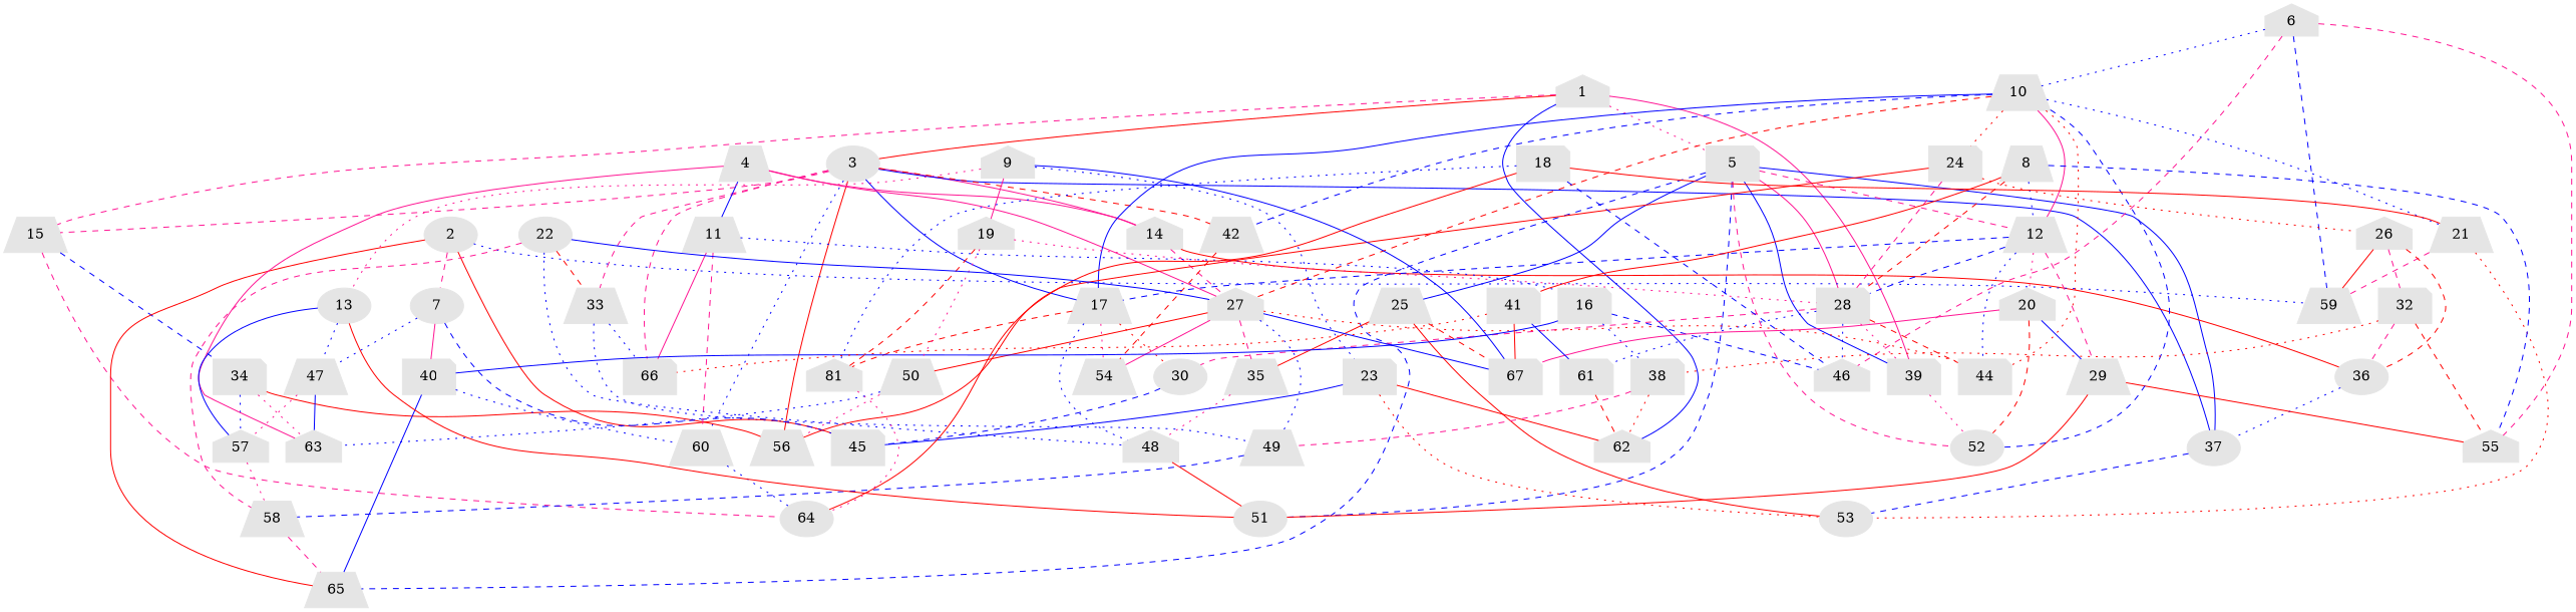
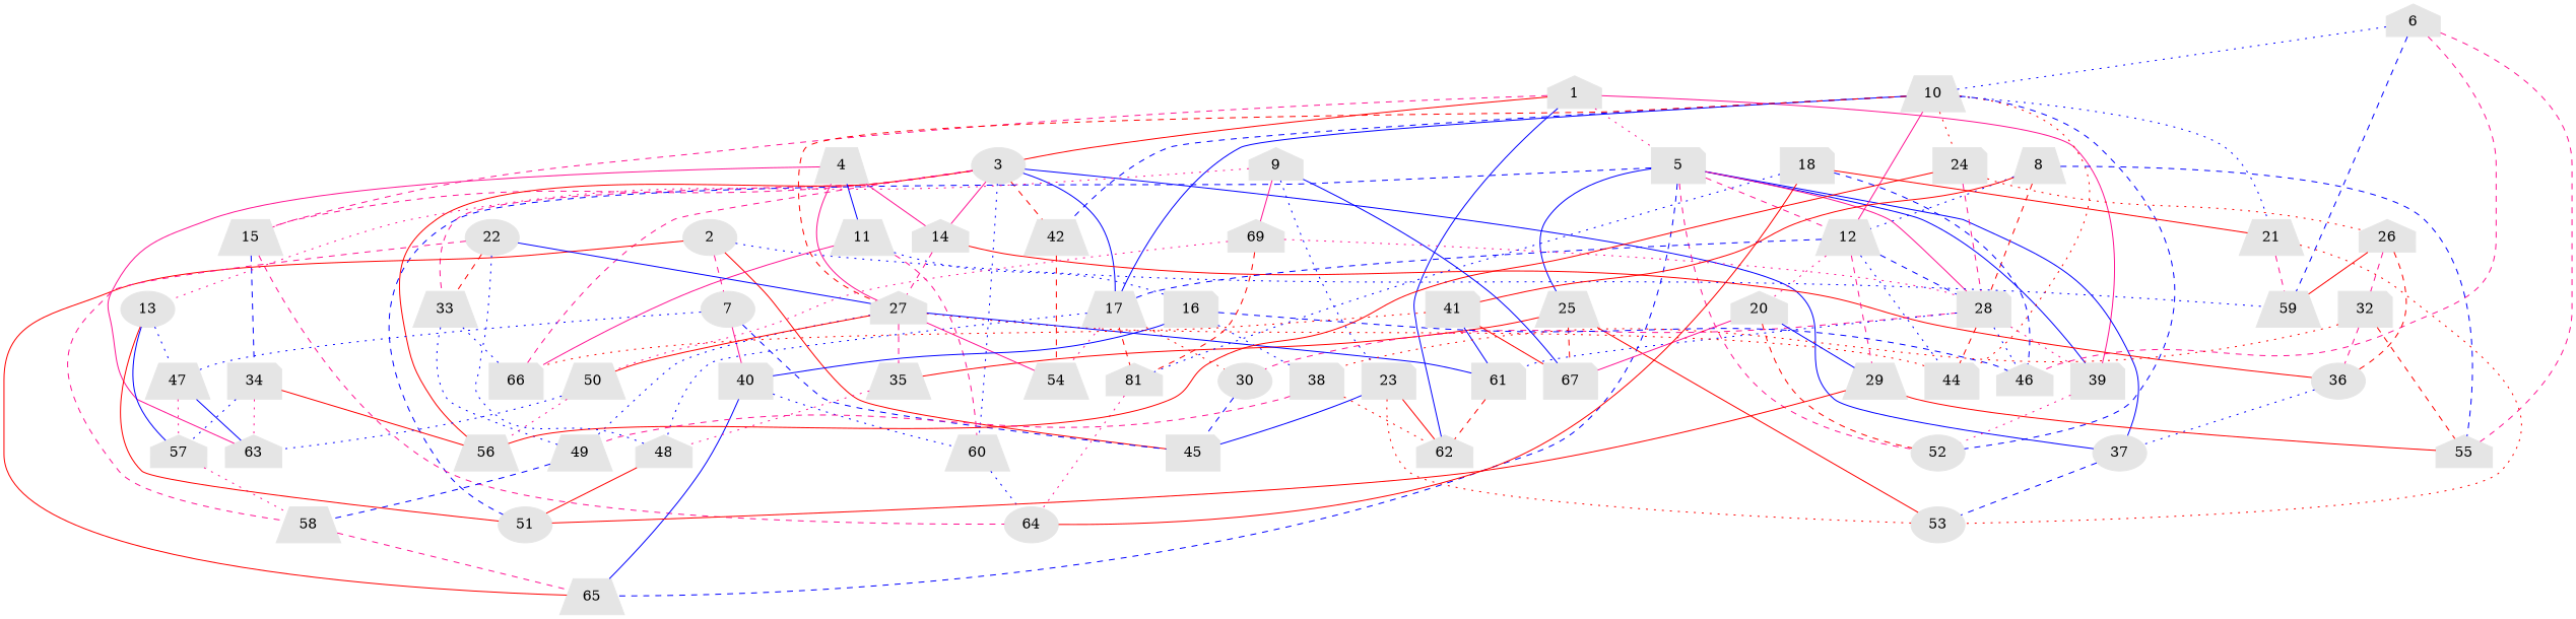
  graph {
    node [color=gray90 shape=trapezium style=filled]
    edge [color=blue style=solid weight=1.0]
    1 [shape=house]
    3 [shape=ellipse]
    5 [shape=note]
    15
    39 [shape=note]
    62 [shape=house]
    14 [shape=house]
    17
    33
    37 [shape=ellipse]
    42
    56
    60
    66 [shape=note]
    65
    12
    25
    28 [shape=note]
    51 [shape=ellipse]
    52 [shape=ellipse]
    34 [shape=note]
    64 [shape=ellipse]
    2 [shape=ellipse]
    7 [shape=ellipse]
    45 [shape=note]
    59
    40 [shape=note]
    47
    27 [shape=house]
    36 [shape=ellipse]
    30 [shape=ellipse]
    n32 [label=81 shape=house]
    48 [shape=house]
    54
    49
    53 [shape=ellipse]
    4
    11
    63 [shape=house]
    16 [shape=note]
    44 [shape=note]
    50
    35
    61 [shape=note]
    20 [shape=house]
    29
    67 [shape=note]
    46 [shape=house]
    6 [shape=house]
    10
    55 [shape=house]
    21
    24 [shape=note]
    57 [shape=house]
    8
    41 [shape=note]
    9 [shape=house]
    13 [shape=ellipse]
-   19 [shape=house]
+   19 [shape=house label=69]
    23 [shape=note]
    26 [shape=house]
    38 [shape=note]
    58
    18 [shape=note]
    22 [shape=ellipse]
    32 [shape=note]
    1 -- 3 [color=red]
    1 -- 5 [color=deeppink style=dotted weight=2.0]
    1 -- 15 [color=deeppink style=dashed]
    1 -- 39 [color=deeppink]
    1 -- 62
    3 -- 15 [color=deeppink style=dashed]
    3 -- 14 [color=deeppink]
    3 -- 17 [weight=3.0]
    3 -- 33 [color=deeppink style=dashed]
    3 -- 37
    3 -- 42 [color=red style=dashed]
    3 -- 56 [color=red]
    3 -- 60 [style=dotted]
    3 -- 66 [color=deeppink style=dashed]
    5 -- 39
    5 -- 37
    5 -- 65 [style=dashed]
    5 -- 12 [color=deeppink style=dashed weight=2.0]
    5 -- 25
    5 -- 28 [color=deeppink weight=2.0]
    5 -- 51 [style=dashed]
    5 -- 52 [color=deeppink style=dashed]
    15 -- 34 [style=dashed]
    15 -- 64 [color=deeppink style=dashed]
    39 -- 52 [color=deeppink style=dotted]
    14 -- 27 [color=deeppink style=dashed]
    14 -- 36 [color=red]
    17 -- 30 [color=red style=dotted weight=2.0]
    17 -- n32 [color=red style=dashed]
    17 -- 48 [style=dotted]
    17 -- 54 [color=deeppink style=dotted]
    33 -- 66 [style=dotted]
    33 -- 49 [style=dotted]
    37 -- 53 [style=dashed]
    42 -- 54 [color=red style=dashed]
    60 -- 64 [style=dotted]
    12 -- 17 [style=dashed]
    12 -- 28 [style=dashed weight=2.0]
    12 -- 44 [style=dotted]
    12 -- 20 [color=deeppink style=dotted]
    12 -- 29 [color=deeppink style=dashed]
    25 -- 53 [color=red]
    25 -- 35 [color=red]
    25 -- 67 [color=red style=dashed]
    28 -- 39 [color=deeppink style=dotted]
    28 -- 30 [color=deeppink style=dashed]
    28 -- 44 [color=red style=dashed]
    28 -- 61 [style=dotted]
    28 -- 46 [style=dotted]
    34 -- 56 [color=red]
    34 -- 63 [color=deeppink style=dotted]
    34 -- 57 [style=dotted]
    2 -- 65 [color=red]
    2 -- 7 [color=deeppink style=dashed]
    2 -- 45 [color=red]
    2 -- 59 [style=dotted]
    7 -- 45 [style=dashed]
    7 -- 40 [color=deeppink]
    7 -- 47 [style=dotted]
    40 -- 60 [style=dotted]
    40 -- 65
    47 -- 63
    47 -- 57 [color=deeppink style=dotted]
    27 -- 54 [color=deeppink]
    27 -- 49 [style=dotted]
    27 -- 44 [color=red style=dotted]
    27 -- 50 [color=red]
    27 -- 35 [color=deeppink style=dashed weight=2.0]
-   27 -- 67
+   27 -- 61
    36 -- 37 [style=dotted]
    30 -- 45 [style=dashed]
    n32 -- 64 [color=deeppink style=dotted]
    48 -- 51 [color=red]
    49 -- 58 [style=dashed]
    4 -- 14 [color=deeppink]
    4 -- 27 [color=deeppink]
    4 -- 11
    4 -- 63 [color=deeppink]
    11 -- 60 [color=deeppink style=dashed]
    11 -- 66 [color=deeppink]
    11 -- 16 [style=dotted]
    16 -- 40
    16 -- 46 [style=dashed]
    16 -- 38 [style=dotted]
    50 -- 56 [color=deeppink style=dotted]
    50 -- 63 [style=dotted]
    35 -- 48 [color=deeppink style=dotted]
    61 -- 62 [color=red style=dashed]
    20 -- 52 [color=red style=dashed]
    20 -- 29
    20 -- 67 [color=deeppink]
    29 -- 51 [color=red]
    29 -- 55 [color=red]
    6 -- 59 [style=dashed]
    6 -- 46 [color=deeppink style=dashed]
    6 -- 10 [style=dotted]
    6 -- 55 [color=deeppink style=dashed]
    10 -- 17
    10 -- 42 [style=dashed weight=2.0]
    10 -- 12 [color=deeppink]
    10 -- 52 [style=dashed]
    10 -- 27 [color=red style=dashed]
    10 -- 44 [color=red style=dotted]
    10 -- 21 [style=dotted]
    10 -- 24 [color=red style=dotted]
    21 -- 59 [color=deeppink style=dashed]
    21 -- 53 [color=red style=dotted]
    24 -- 56 [color=red]
    24 -- 28 [color=deeppink style=dashed]
    24 -- 26 [color=red style=dotted]
    57 -- 58 [color=deeppink style=dotted]
    8 -- 12 [style=dotted]
    8 -- 28 [color=red style=dashed]
    8 -- 55 [style=dashed]
    8 -- 41 [color=red]
    41 -- 66 [color=red style=dotted]
    41 -- 61
    41 -- 67 [color=red]
    9 -- 67
    9 -- 13 [color=deeppink style=dotted]
    9 -- 19 [color=deeppink]
    9 -- 23 [style=dotted]
    13 -- 51 [color=red]
    13 -- 47 [style=dotted]
    13 -- 57
    19 -- 28 [color=deeppink style=dotted]
    19 -- n32 [color=red style=dashed]
    19 -- 50 [color=deeppink style=dotted]
    23 -- 62 [color=red]
    23 -- 45
    23 -- 53 [color=red style=dotted]
    26 -- 59 [color=red]
    26 -- 36 [color=red style=dashed]
    26 -- 32 [color=deeppink style=dashed]
    38 -- 62 [color=red style=dotted]
    38 -- 49 [color=deeppink style=dashed]
    58 -- 65 [color=deeppink style=dashed]
    18 -- 64 [color=red]
    18 -- n32 [style=dotted]
    18 -- 46 [style=dashed]
    18 -- 21 [color=red]
    22 -- 33 [color=red style=dashed]
    22 -- 27
    22 -- 48 [style=dotted]
    22 -- 58 [color=deeppink style=dashed]
    32 -- 36 [color=deeppink style=dashed]
    32 -- 55 [color=red style=dashed]
    32 -- 38 [color=red style=dotted]
  }
